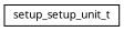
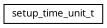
  digraph {
    rankdir=LR
    fontname="Noto Sans"
-   n1 [color=black fillcolor=white fontname="Noto Sans" fontsize=10 height=0.2 label=setup_setup_unit_t shape=record style=filled width=0.4]
+   n1 [color=black fillcolor=white fontname="Noto Sans" fontsize=10 height=0.2 label=setup_time_unit_t shape=record style=filled width=0.4]
  }
